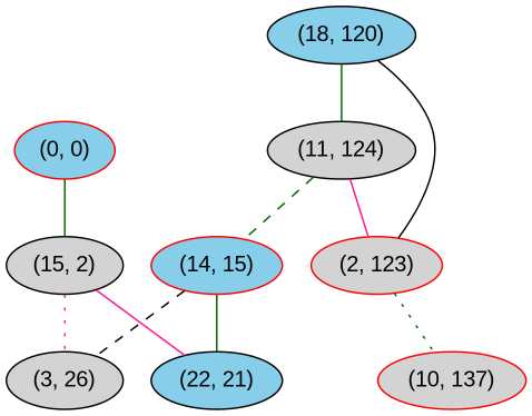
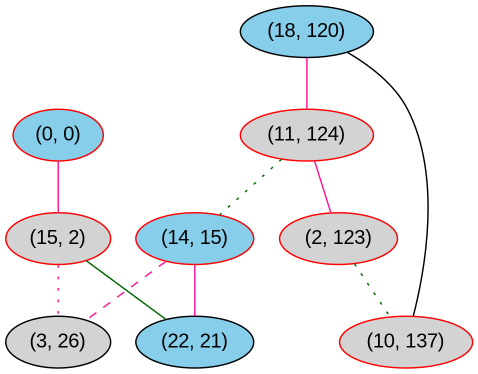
  graph {
    fontname="Liberation Sans"
    node [color=red fillcolor=lightgrey fontname="Liberation Sans" style=filled]
    edge [color=darkgreen fontname="Liberation Sans" style=solid weight=1]
    "(0, 0)" [fillcolor=skyblue]
-   "(15, 2)" [color=black]
+   "(15, 2)"
    "(22, 21)" [color=black fillcolor=skyblue]
    "(3, 26)" [color=black]
    "(18, 120)" [color=black fillcolor=skyblue]
-   "(11, 124)" [color=black]
+   "(11, 124)"
    "(10, 137)"
    "(14, 15)" [fillcolor=skyblue]
    "(2, 123)"
-   "(0, 0)" -- "(15, 2)" [weight=4]
-   "(15, 2)" -- "(22, 21)" [color=deeppink]
+   "(0, 0)" -- "(15, 2)" [color=deeppink weight=4]
+   "(15, 2)" -- "(22, 21)"
    "(15, 2)" -- "(3, 26)" [color=deeppink style=dotted]
-   "(18, 120)" -- "(11, 124)" [weight=3]
-   "(18, 120)" -- "(2, 123)" [color=black]
-   "(11, 124)" -- "(14, 15)" [style=dashed]
+   "(18, 120)" -- "(11, 124)" [color=deeppink weight=3]
+   "(18, 120)" -- "(10, 137)" [color=black]
+   "(11, 124)" -- "(14, 15)" [style=dotted]
    "(11, 124)" -- "(2, 123)" [color=deeppink weight=3]
-   "(14, 15)" -- "(22, 21)" [weight=3]
-   "(14, 15)" -- "(3, 26)" [color=black style=dashed weight=3]
+   "(14, 15)" -- "(22, 21)" [color=deeppink weight=3]
+   "(14, 15)" -- "(3, 26)" [color=deeppink style=dashed weight=3]
    "(2, 123)" -- "(10, 137)" [style=dotted]
  }
